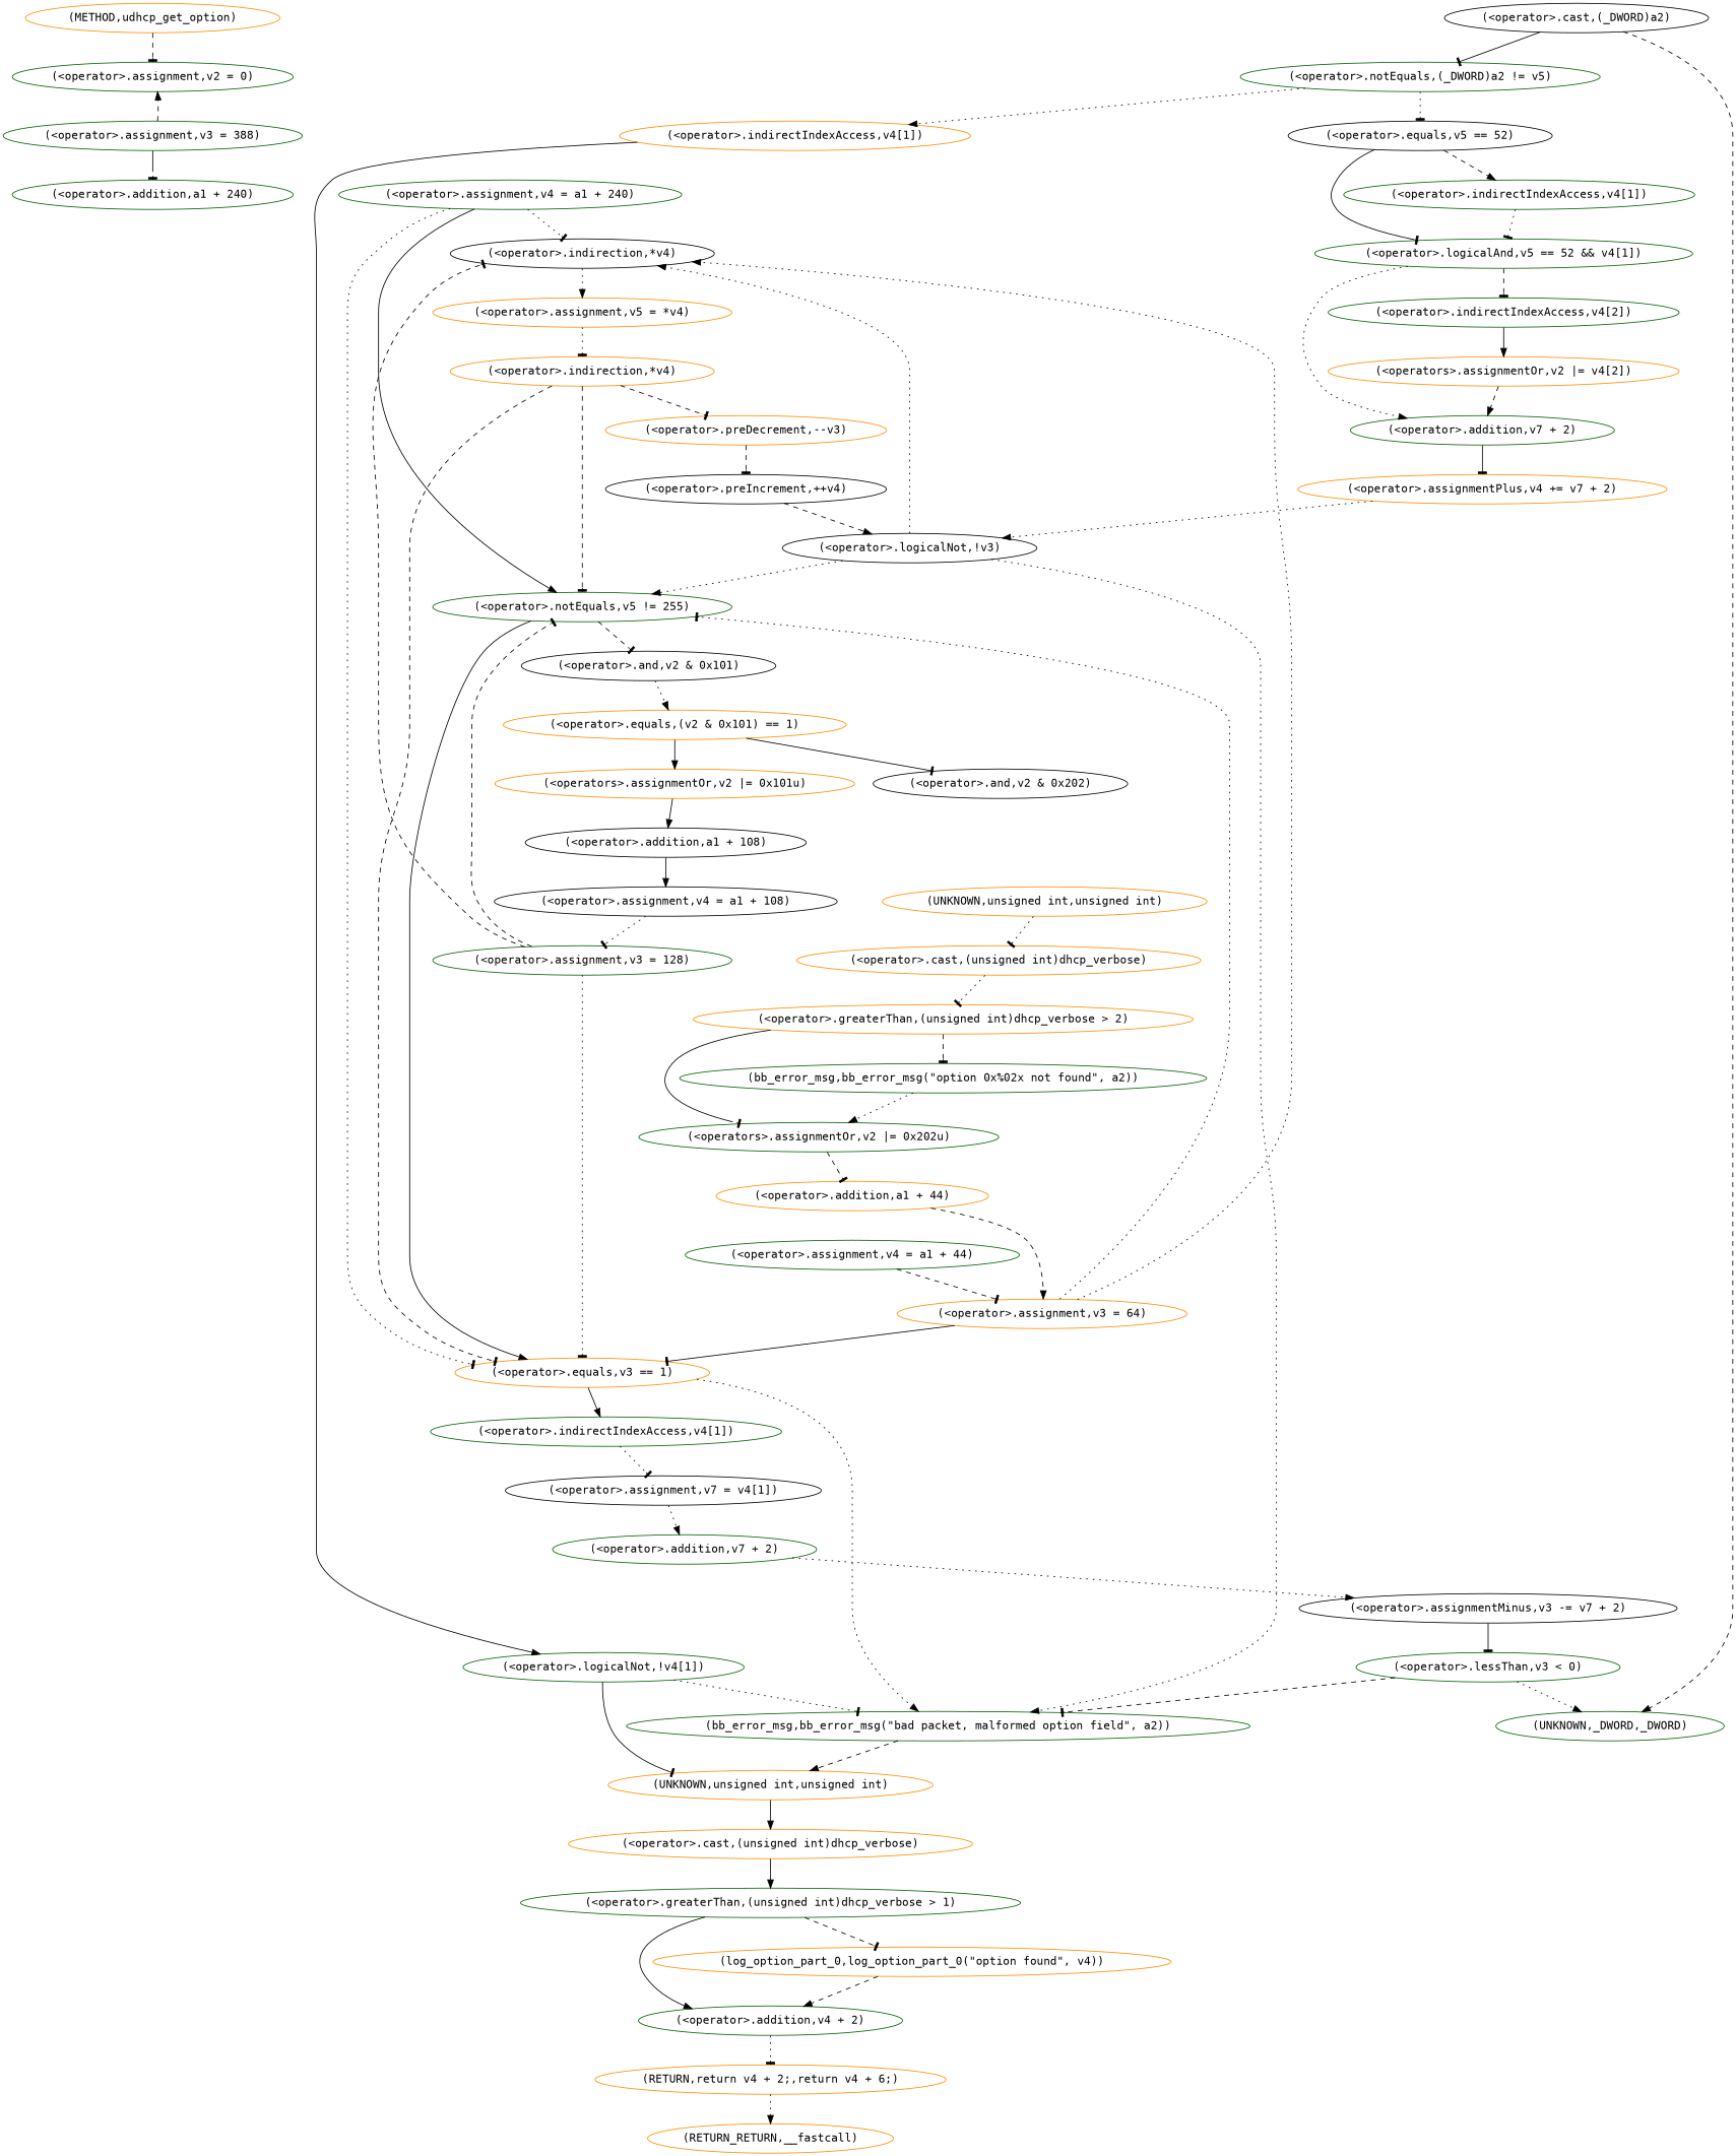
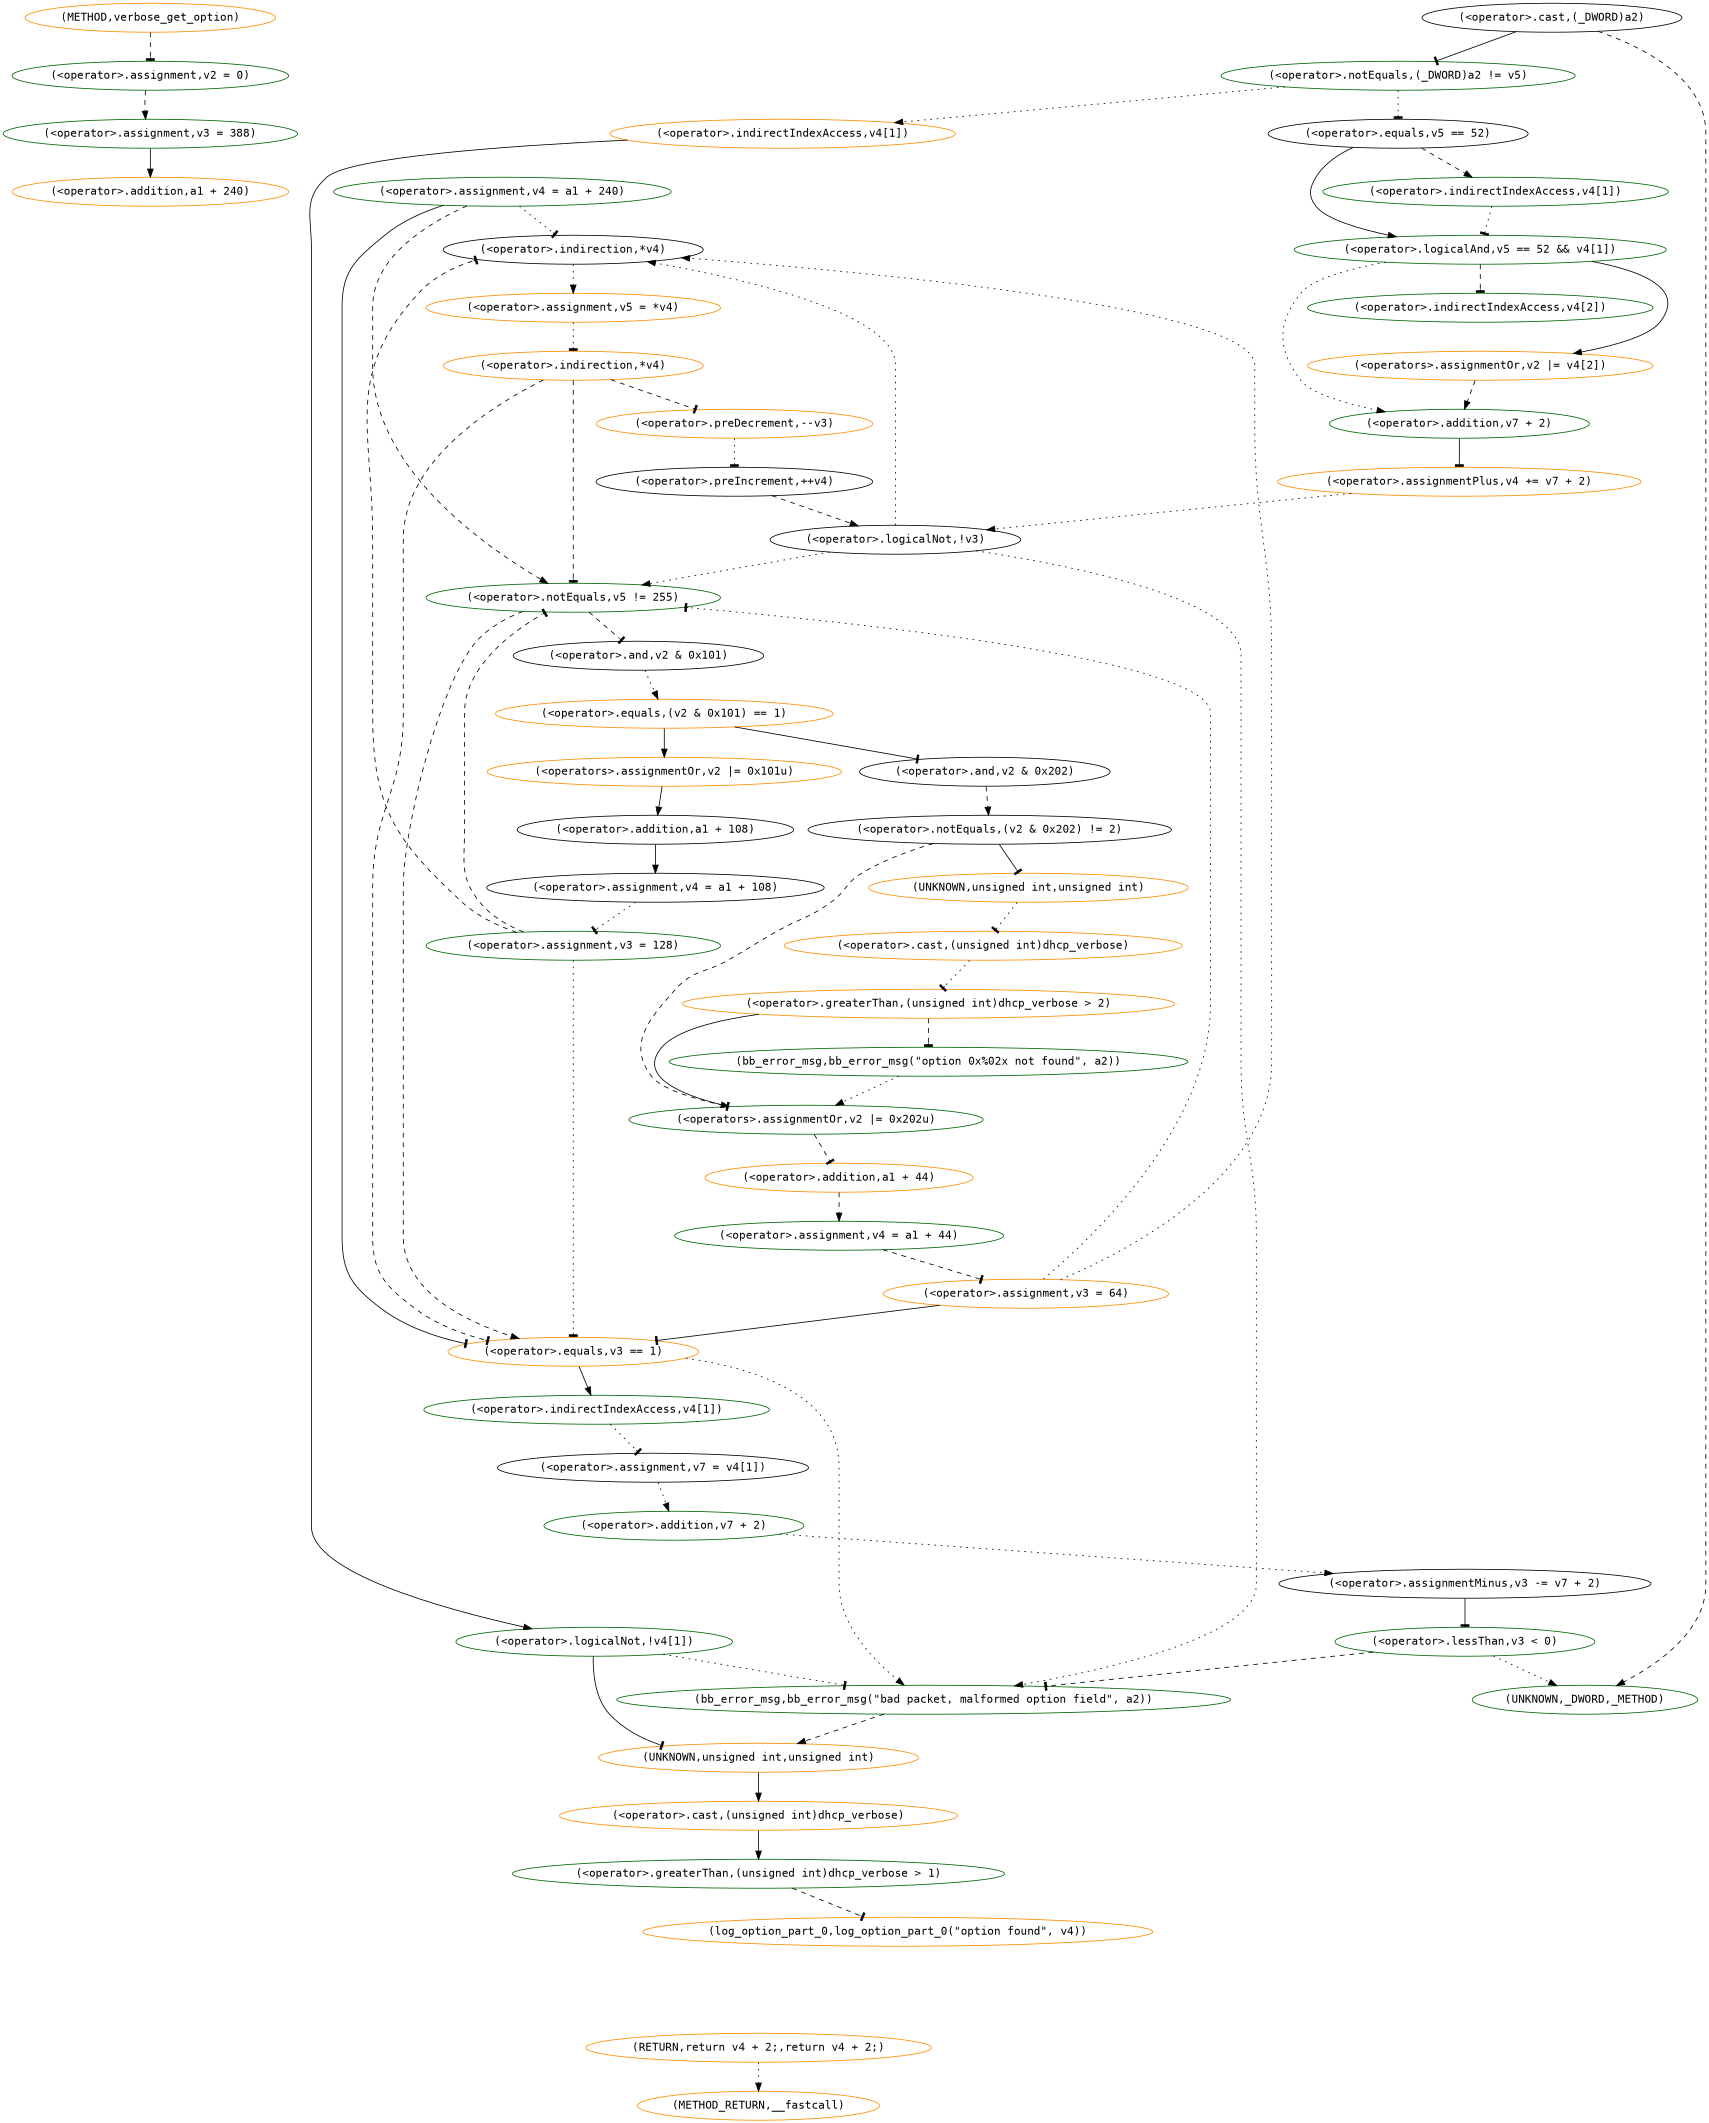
  digraph {
    fontname="DejaVu Sans Mono"
    node [color=darkgreen fontname="DejaVu Sans Mono"]
    edge [arrowhead=normal fontname="DejaVu Sans Mono" style=dotted]
    n1 [label="(<operator>.assignment,v2 = 0)"]
    n2 [label="(<operator>.assignment,v3 = 388)"]
-   n3 [label="(<operator>.addition,a1 + 240)"]
+   n3 [color=darkorange label="(<operator>.addition,a1 + 240)"]
    n4 [label="(<operator>.assignment,v4 = a1 + 240)"]
    n5 [color=black label="(<operator>.indirection,*v4)"]
    n6 [label="(<operator>.notEquals,v5 != 255)"]
    n7 [color=darkorange label="(<operator>.equals,v3 == 1)"]
    n8 [color=darkorange label="(<operator>.assignment,v5 = *v4)"]
    n9 [color=black label="(<operator>.and,v2 & 0x101)"]
    n10 [label="(bb_error_msg,bb_error_msg(\"bad packet, malformed option field\", a2))"]
    n11 [label="(<operator>.indirectIndexAccess,v4[1])"]
    n12 [color=darkorange label="(<operator>.indirection,*v4)"]
    n13 [color=darkorange label="(<operator>.preDecrement,--v3)"]
    n14 [color=black label="(<operator>.preIncrement,++v4)"]
    n15 [color=black label="(<operator>.logicalNot,!v3)"]
    n16 [color=darkorange label="(UNKNOWN,unsigned int,unsigned int)"]
    n17 [color=darkorange label="(<operator>.equals,(v2 & 0x101) == 1)"]
    n18 [color=darkorange label="(<operators>.assignmentOr,v2 |= 0x101u)"]
    n19 [color=black label="(<operator>.and,v2 & 0x202)"]
    n20 [color=black label="(<operator>.addition,a1 + 108)"]
+   n21 [color=black label="(<operator>.notEquals,(v2 & 0x202) != 2)"]
    n22 [color=black label="(<operator>.assignment,v4 = a1 + 108)"]
    n23 [label="(<operator>.assignment,v3 = 128)"]
    n24 [color=darkorange label="(UNKNOWN,unsigned int,unsigned int)"]
    n25 [label="(<operators>.assignmentOr,v2 |= 0x202u)"]
    n26 [color=darkorange label="(<operator>.cast,(unsigned int)dhcp_verbose)"]
    n27 [color=darkorange label="(<operator>.addition,a1 + 44)"]
    n28 [color=darkorange label="(<operator>.greaterThan,(unsigned int)dhcp_verbose > 2)"]
    n29 [label="(bb_error_msg,bb_error_msg(\"option 0x%02x not found\", a2))"]
    n30 [label="(<operator>.assignment,v4 = a1 + 44)"]
    n31 [color=darkorange label="(<operator>.assignment,v3 = 64)"]
    n32 [color=black label="(<operator>.assignment,v7 = v4[1])"]
    n33 [label="(<operator>.addition,v7 + 2)"]
    n34 [color=black label="(<operator>.assignmentMinus,v3 -= v7 + 2)"]
    n35 [label="(<operator>.lessThan,v3 < 0)"]
-   n36 [label="(UNKNOWN,_DWORD,_DWORD)"]
+   n36 [label="(UNKNOWN,_DWORD,_METHOD)"]
    n37 [label="(<operator>.notEquals,(_DWORD)a2 != v5)"]
    n38 [color=black label="(<operator>.equals,v5 == 52)"]
    n39 [color=darkorange label="(<operator>.indirectIndexAccess,v4[1])"]
    n40 [label="(<operator>.logicalAnd,v5 == 52 && v4[1])"]
    n41 [label="(<operator>.indirectIndexAccess,v4[1])"]
    n42 [label="(<operator>.logicalNot,!v4[1])"]
    n43 [color=black label="(<operator>.cast,(_DWORD)a2)"]
    n44 [label="(<operator>.indirectIndexAccess,v4[2])"]
    n45 [label="(<operator>.addition,v7 + 2)"]
    n46 [color=darkorange label="(<operators>.assignmentOr,v2 |= v4[2])"]
    n47 [color=darkorange label="(<operator>.assignmentPlus,v4 += v7 + 2)"]
    n48 [color=darkorange label="(<operator>.cast,(unsigned int)dhcp_verbose)"]
    n49 [label="(<operator>.greaterThan,(unsigned int)dhcp_verbose > 1)"]
    n50 [color=darkorange label="(log_option_part_0,log_option_part_0(\"option found\", v4))"]
-   n51 [label="(<operator>.addition,v4 + 2)"]
-   n52 [color=darkorange label="(RETURN,return v4 + 2;,return v4 + 6;)"]
-   n53 [color=darkorange label="(RETURN_RETURN,__fastcall)"]
-   n54 [color=darkorange label="(METHOD,udhcp_get_option)"]
-   n2 -> n1 [style=dashed]
-   n2 -> n3 [arrowhead=tee style=solid]
+   n52 [color=darkorange label="(RETURN,return v4 + 2;,return v4 + 2;)"]
+   n53 [color=darkorange label="(METHOD_RETURN,__fastcall)"]
+   n54 [color=darkorange label="(METHOD,verbose_get_option)"]
+   n1 -> n2 [style=dashed]
+   n2 -> n3 [style=solid]
    n4 -> n5 [arrowhead=tee]
-   n4 -> n6 [style=solid]
-   n4 -> n7 [arrowhead=tee]
+   n4 -> n6 [style=dashed]
+   n4 -> n7 [arrowhead=tee style=solid]
    n5 -> n8
-   n6 -> n7 [style=solid]
+   n6 -> n7 [style=dashed]
    n6 -> n9 [arrowhead=tee style=dashed]
    n7 -> n10
    n7 -> n11 [style=solid]
    n8 -> n12 [arrowhead=tee]
    n9 -> n17
    n10 -> n16 [style=dashed]
    n11 -> n32 [arrowhead=tee]
    n12 -> n6 [arrowhead=tee style=dashed]
    n12 -> n7 [arrowhead=tee style=dashed]
    n12 -> n13 [arrowhead=tee style=dashed]
-   n13 -> n14 [arrowhead=tee style=dashed]
+   n13 -> n14 [arrowhead=tee]
    n14 -> n15 [style=dashed]
    n15 -> n5
    n15 -> n6
    n15 -> n10
    n16 -> n48 [style=solid]
    n17 -> n18 [style=solid]
    n17 -> n19 [arrowhead=tee style=solid]
    n18 -> n20 [style=solid]
+   n19 -> n21 [style=dashed]
    n20 -> n22 [style=solid]
+   n21 -> n24 [arrowhead=tee style=solid]
+   n21 -> n25 [arrowhead=tee style=dashed]
    n22 -> n23 [arrowhead=tee]
    n23 -> n5 [arrowhead=tee style=dashed]
    n23 -> n6 [arrowhead=tee style=dashed]
    n23 -> n7 [arrowhead=tee]
    n24 -> n26 [arrowhead=tee]
    n25 -> n27 [arrowhead=tee style=dashed]
    n26 -> n28 [arrowhead=tee]
-   n27 -> n31 [style=dashed]
-   n28 -> n25 [arrowhead=tee style=solid]
+   n27 -> n30 [style=dashed]
+   n28 -> n25 [style=solid]
    n28 -> n29 [arrowhead=tee style=dashed]
    n29 -> n25
    n30 -> n31 [arrowhead=tee style=dashed]
    n31 -> n5
    n31 -> n6 [arrowhead=tee]
    n31 -> n7 [arrowhead=tee style=solid]
    n32 -> n33
    n33 -> n34
    n34 -> n35 [arrowhead=tee style=solid]
    n35 -> n10 [arrowhead=tee style=dashed]
    n35 -> n36
    n37 -> n38 [arrowhead=tee]
    n37 -> n39
-   n38 -> n40 [arrowhead=tee style=solid]
+   n38 -> n40 [style=solid]
    n38 -> n41 [style=dashed]
    n39 -> n42 [style=solid]
    n40 -> n44 [arrowhead=tee style=dashed]
    n40 -> n45
    n41 -> n40 [arrowhead=tee]
    n42 -> n10 [arrowhead=tee]
    n42 -> n16 [arrowhead=tee style=solid]
    n43 -> n36 [style=dashed]
    n43 -> n37 [arrowhead=tee style=solid]
-   n44 -> n46 [style=solid]
+   n40 -> n46 [style=solid]
    n45 -> n47 [arrowhead=tee style=solid]
    n46 -> n45 [style=dashed]
    n47 -> n15
    n48 -> n49 [style=solid]
    n49 -> n50 [arrowhead=tee style=dashed]
-   n49 -> n51 [style=solid]
-   n50 -> n51 [style=dashed]
-   n51 -> n52 [arrowhead=tee]
    n52 -> n53
    n54 -> n1 [arrowhead=tee style=dashed]
  }
